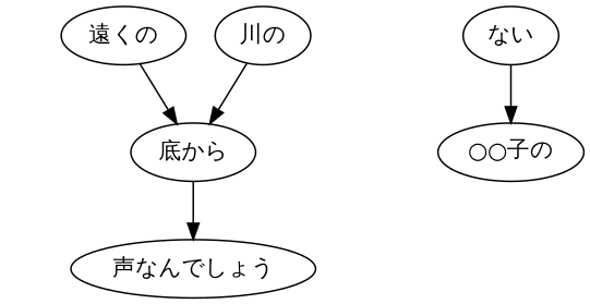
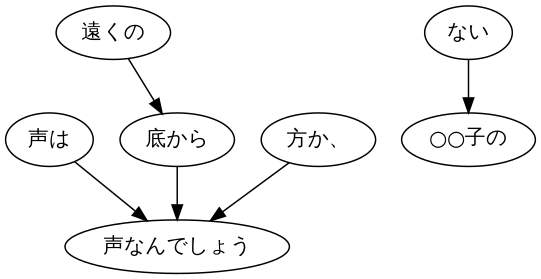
  digraph {
+   n1 [label="声は"]
    n2 [label="声なんでしょう"]
    n3 [label="遠くの"]
    n4 [label="底から"]
-   n6 [label="川の"]
+   n5 [label="方か、"]
    n7 [label="ない"]
    n8 [label="○○子の"]
+   n1 -> n2
    n3 -> n4
    n4 -> n2
-   n6 -> n4
+   n5 -> n2
    n7 -> n8
  }
